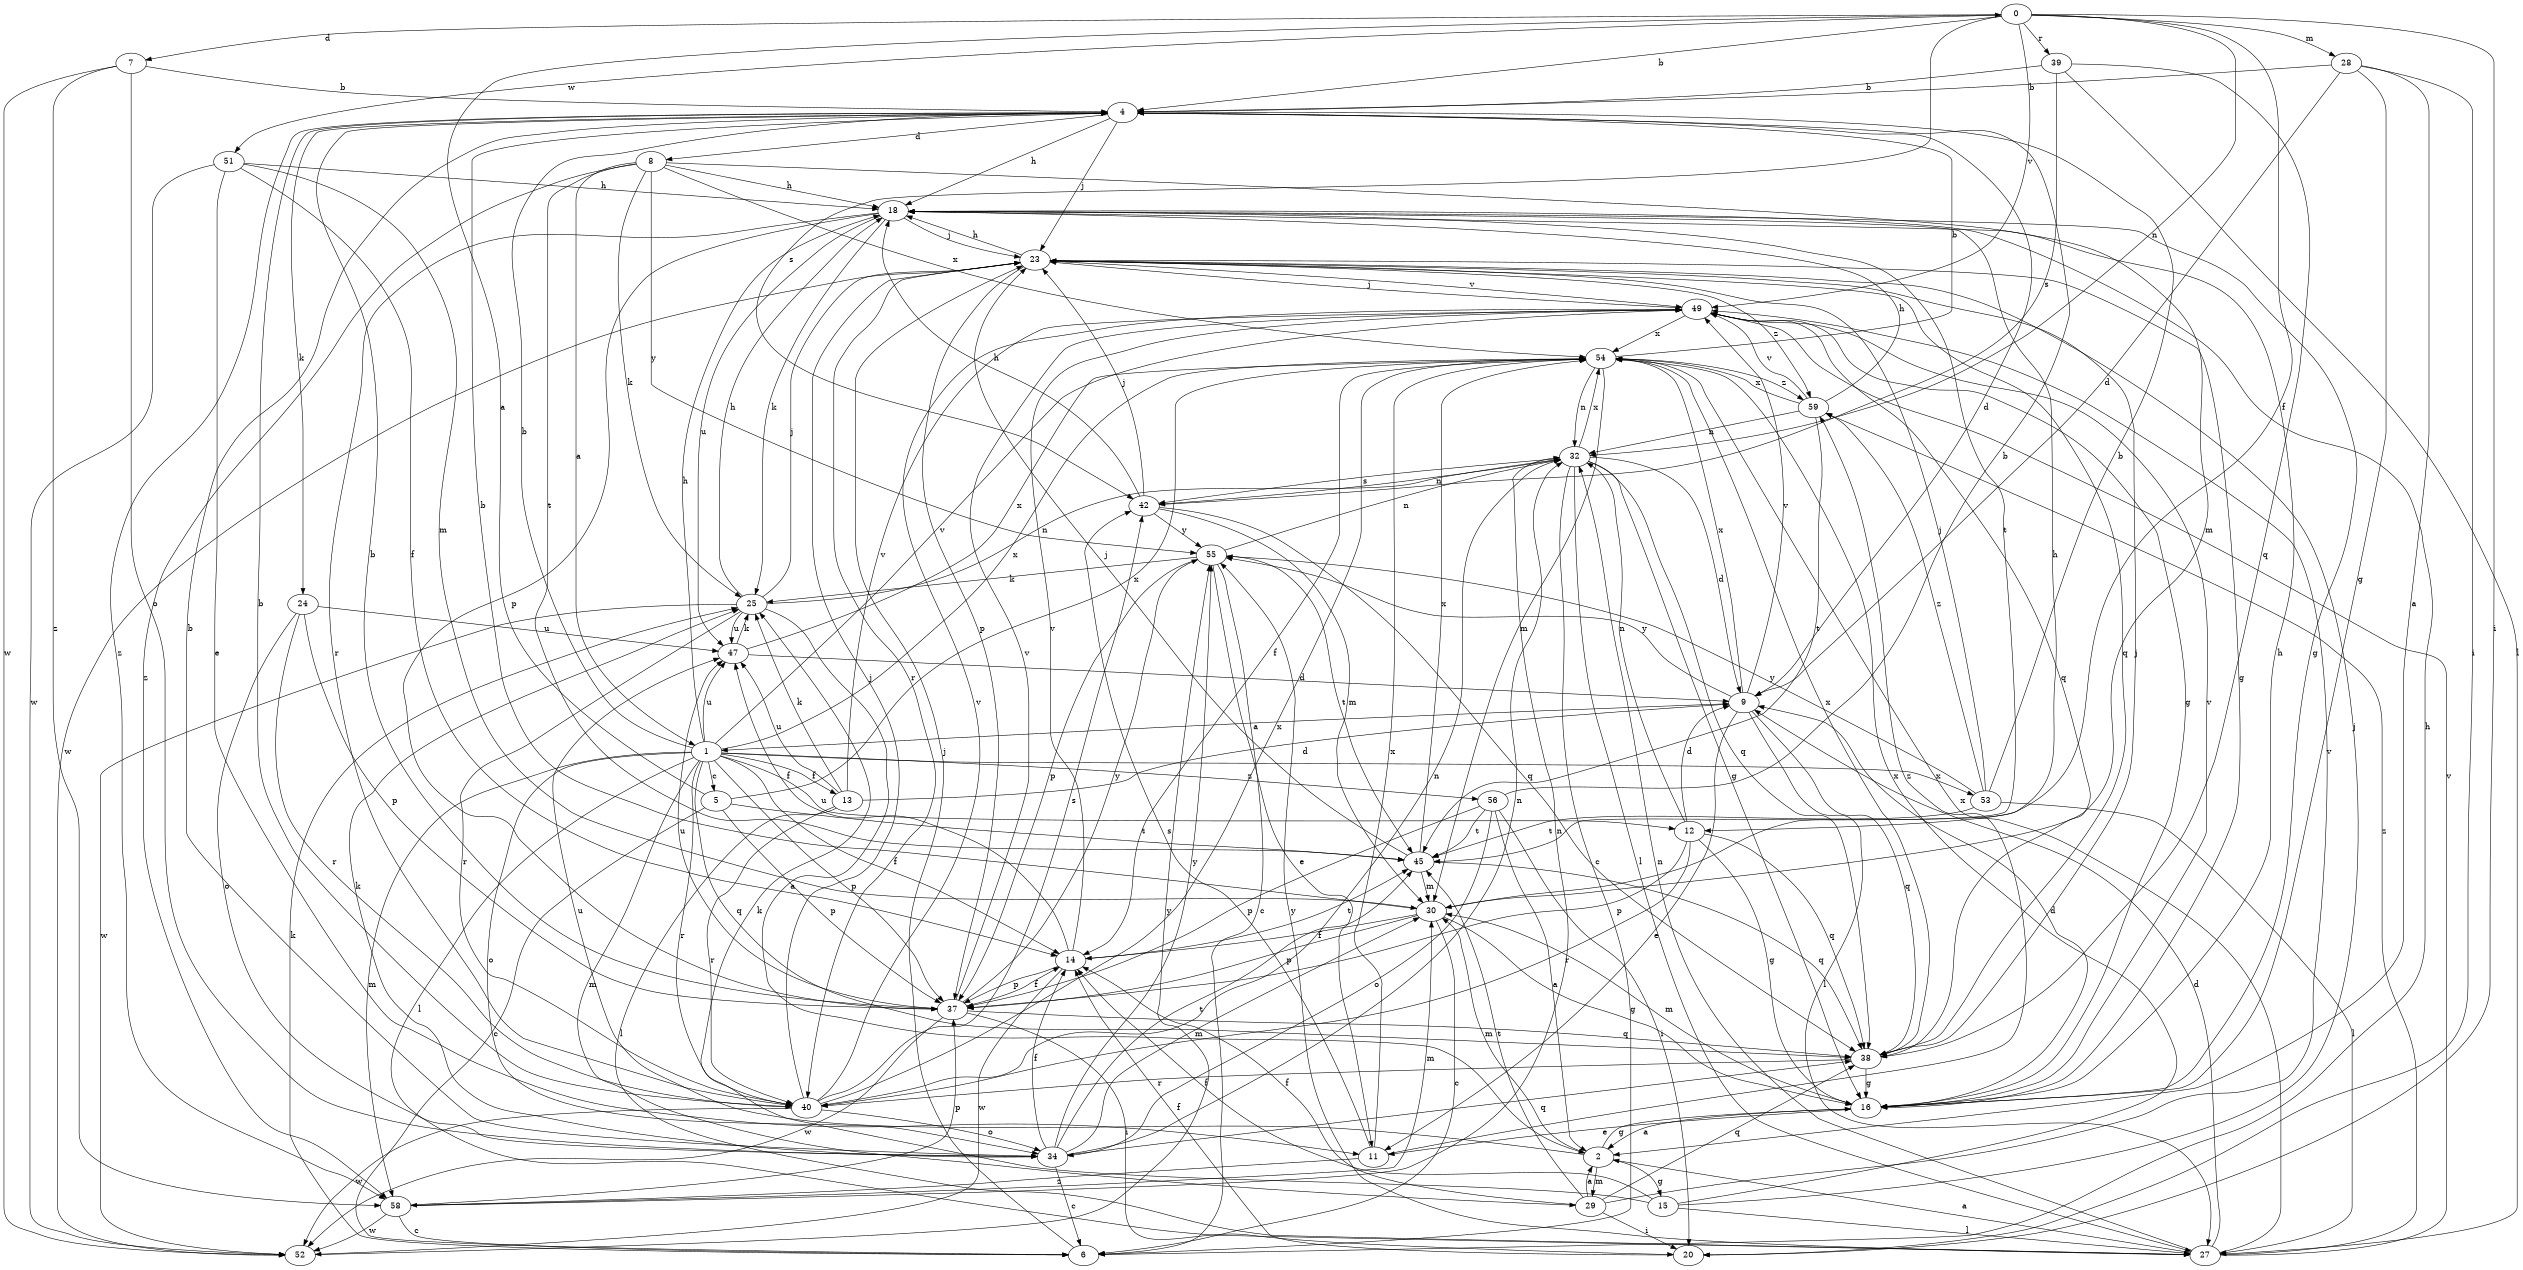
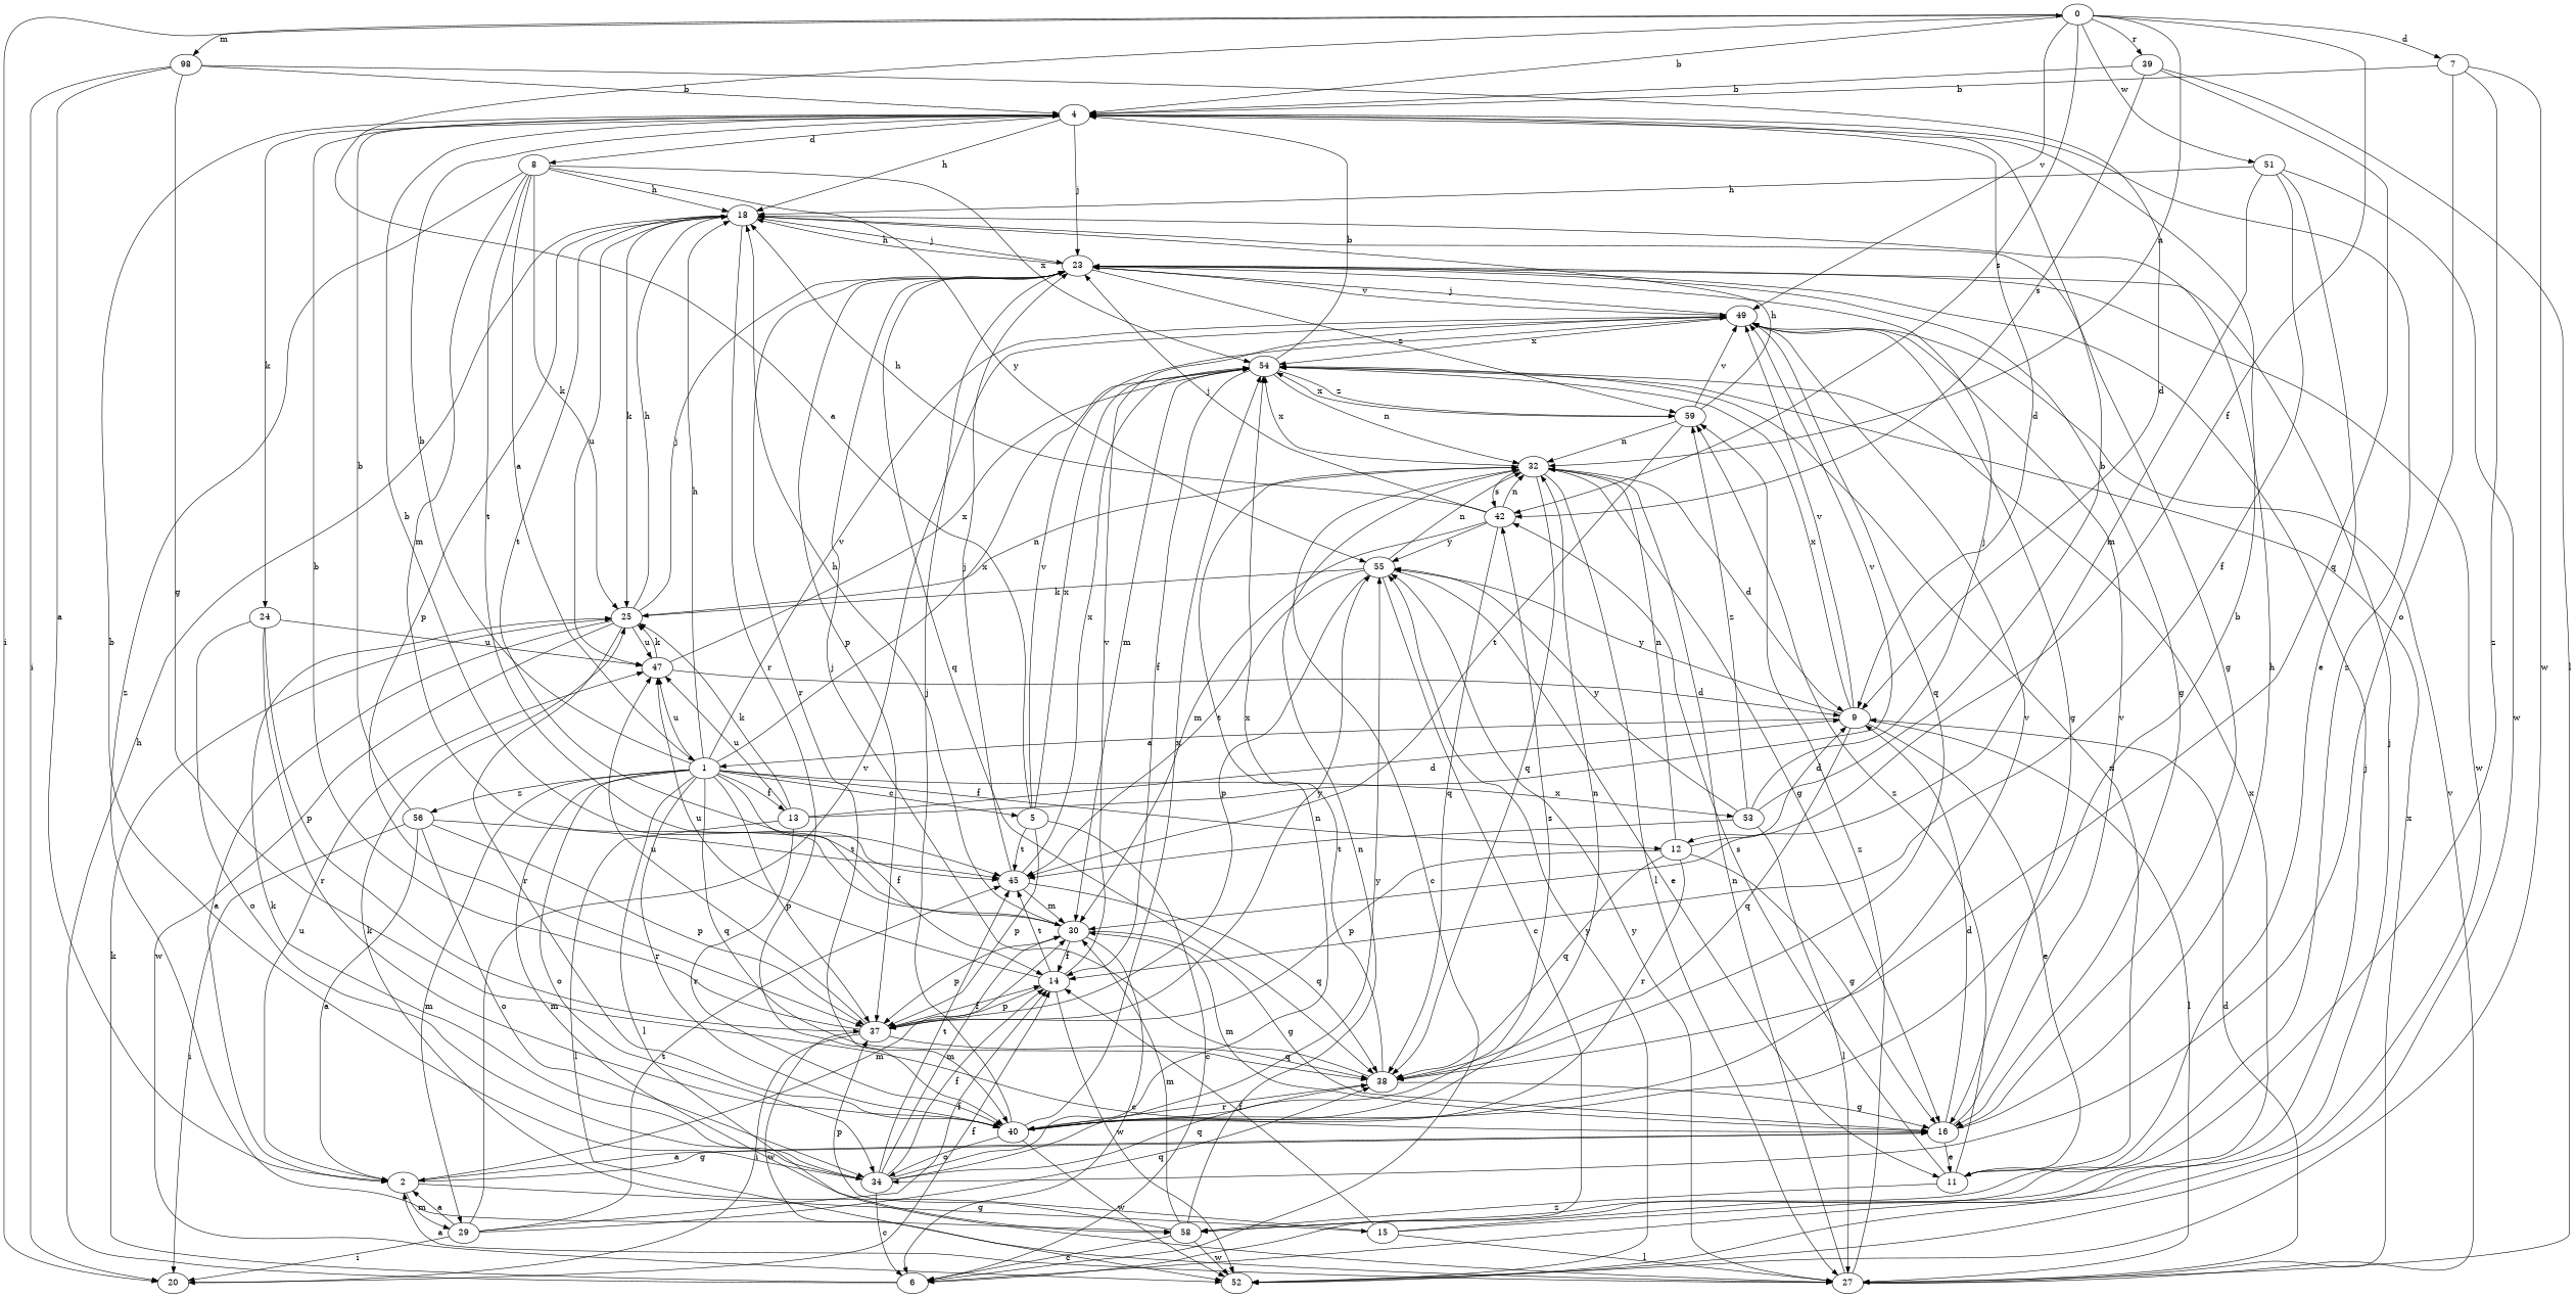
  strict digraph {
    0
    4
    7
    12
    20
-   28
+   28 [label=98]
    32
    39
    42
    49
    51
    18
    8
    9
    23
    24
    58
    34
    52
    37
    38
    40
    16
    14
    2
    27
    54
    6
    30
    55
    11
    1
    5
    13
    29
    47
    53
    56
    45
    25
    59
    15
    0 -> 4 [label=b]
    0 -> 7 [label=d]
    0 -> 12 [label=f]
    0 -> 20 [label=i]
    0 -> 28 [label=m]
    0 -> 32 [label=n]
    0 -> 39 [label=r]
    0 -> 42 [label=s]
    0 -> 49 [label=v]
    0 -> 51 [label=w]
    4 -> 18 [label=h]
    4 -> 8 [label=d]
    4 -> 9 [label=d]
    4 -> 23 [label=j]
    4 -> 24 [label=k]
    4 -> 58 [label=z]
    7 -> 4 [label=b]
    7 -> 58 [label=z]
    7 -> 34 [label=o]
    7 -> 52 [label=w]
    12 -> 32 [label=n]
    12 -> 9 [label=d]
    12 -> 37 [label=p]
    12 -> 38 [label=q]
    12 -> 40 [label=r]
    12 -> 16 [label=g]
    20 -> 14 [label=f]
    28 -> 4 [label=b]
    28 -> 20 [label=i]
    28 -> 9 [label=d]
    28 -> 16 [label=g]
    28 -> 2 [label=a]
    32 -> 42 [label=s]
    32 -> 9 [label=d]
    32 -> 38 [label=q]
    32 -> 16 [label=g]
    32 -> 27 [label=l]
    32 -> 54 [label=x]
    32 -> 6 [label=c]
    39 -> 4 [label=b]
    39 -> 42 [label=s]
    39 -> 38 [label=q]
    39 -> 27 [label=l]
    42 -> 32 [label=n]
    42 -> 18 [label=h]
    42 -> 23 [label=j]
    42 -> 38 [label=q]
    42 -> 30 [label=m]
    42 -> 55 [label=y]
    49 -> 23 [label=j]
    49 -> 38 [label=q]
    49 -> 16 [label=g]
    49 -> 54 [label=x]
    51 -> 18 [label=h]
    51 -> 52 [label=w]
    51 -> 14 [label=f]
    51 -> 30 [label=m]
    51 -> 11 [label=e]
    18 -> 23 [label=j]
    18 -> 37 [label=p]
    18 -> 40 [label=r]
    18 -> 16 [label=g]
    18 -> 47 [label=u]
    18 -> 45 [label=t]
    18 -> 25 [label=k]
    8 -> 18 [label=h]
    8 -> 58 [label=z]
    8 -> 54 [label=x]
    8 -> 30 [label=m]
    8 -> 55 [label=y]
    8 -> 1 [label=a]
    8 -> 45 [label=t]
    8 -> 25 [label=k]
    9 -> 49 [label=v]
    9 -> 38 [label=q]
    9 -> 27 [label=l]
    9 -> 54 [label=x]
    9 -> 55 [label=y]
    9 -> 11 [label=e]
    9 -> 1 [label=a]
    23 -> 49 [label=v]
    23 -> 18 [label=h]
    23 -> 52 [label=w]
    23 -> 37 [label=p]
    23 -> 38 [label=q]
    23 -> 40 [label=r]
    23 -> 16 [label=g]
    23 -> 59 [label=z]
    24 -> 34 [label=o]
    24 -> 37 [label=p]
    24 -> 40 [label=r]
    24 -> 47 [label=u]
    58 -> 32 [label=n]
    58 -> 52 [label=w]
    58 -> 37 [label=p]
    58 -> 6 [label=c]
    58 -> 30 [label=m]
    34 -> 4 [label=b]
    34 -> 32 [label=n]
    34 -> 38 [label=q]
    34 -> 14 [label=f]
    34 -> 6 [label=c]
    34 -> 30 [label=m]
    34 -> 55 [label=y]
    34 -> 45 [label=t]
    34 -> 25 [label=k]
    52 -> 55 [label=y]
    37 -> 4 [label=b]
    37 -> 20 [label=i]
    37 -> 52 [label=w]
    37 -> 38 [label=q]
    37 -> 14 [label=f]
    37 -> 55 [label=y]
    37 -> 47 [label=u]
    38 -> 23 [label=j]
    38 -> 40 [label=r]
    38 -> 16 [label=g]
    38 -> 54 [label=x]
    40 -> 4 [label=b]
    40 -> 32 [label=n]
    40 -> 42 [label=s]
    40 -> 49 [label=v]
    40 -> 23 [label=j]
    40 -> 34 [label=o]
    40 -> 52 [label=w]
    40 -> 54 [label=x]
    16 -> 49 [label=v]
    16 -> 18 [label=h]
    16 -> 9 [label=d]
    16 -> 2 [label=a]
    16 -> 30 [label=m]
    16 -> 11 [label=e]
    14 -> 49 [label=v]
    14 -> 52 [label=w]
    14 -> 37 [label=p]
    14 -> 47 [label=u]
    14 -> 45 [label=t]
    2 -> 16 [label=g]
    2 -> 30 [label=m]
    2 -> 29 [label=m]
    2 -> 47 [label=u]
    2 -> 15 [label=g]
    27 -> 32 [label=n]
    27 -> 49 [label=v]
    27 -> 9 [label=d]
    27 -> 2 [label=a]
    27 -> 54 [label=x]
    27 -> 55 [label=y]
    27 -> 59 [label=z]
    54 -> 4 [label=b]
    54 -> 32 [label=n]
    54 -> 14 [label=f]
    54 -> 30 [label=m]
    54 -> 59 [label=z]
    6 -> 18 [label=h]
    6 -> 23 [label=j]
    6 -> 25 [label=k]
    30 -> 4 [label=b]
    30 -> 18 [label=h]
    30 -> 37 [label=p]
    30 -> 16 [label=g]
    30 -> 14 [label=f]
    30 -> 6 [label=c]
    55 -> 32 [label=n]
    55 -> 37 [label=p]
    55 -> 6 [label=c]
    55 -> 11 [label=e]
    55 -> 45 [label=t]
    55 -> 25 [label=k]
    11 -> 42 [label=s]
    11 -> 58 [label=z]
    11 -> 54 [label=x]
    11 -> 59 [label=z]
    1 -> 4 [label=b]
    1 -> 12 [label=f]
    1 -> 49 [label=v]
    1 -> 18 [label=h]
    1 -> 58 [label=m]
    1 -> 34 [label=o]
    1 -> 37 [label=p]
    1 -> 38 [label=q]
    1 -> 40 [label=r]
    1 -> 14 [label=f]
    1 -> 27 [label=l]
    1 -> 54 [label=x]
    1 -> 5 [label=c]
    1 -> 13 [label=f]
    1 -> 29 [label=m]
    1 -> 47 [label=u]
    1 -> 53 [label=x]
    1 -> 56 [label=z]
    5 -> 0 [label=a]
-   37 -> 49 [label=v]
+   5 -> 49 [label=v]
    5 -> 37 [label=p]
    5 -> 54 [label=x]
    5 -> 6 [label=c]
    5 -> 45 [label=t]
    13 -> 49 [label=v]
    13 -> 9 [label=d]
    13 -> 40 [label=r]
    13 -> 27 [label=l]
    13 -> 47 [label=u]
    13 -> 25 [label=k]
    29 -> 20 [label=i]
    29 -> 49 [label=v]
    29 -> 38 [label=q]
    29 -> 14 [label=f]
    29 -> 2 [label=a]
    29 -> 45 [label=t]
    47 -> 9 [label=d]
    47 -> 54 [label=x]
    47 -> 25 [label=k]
    53 -> 4 [label=b]
    53 -> 23 [label=j]
    53 -> 27 [label=l]
    53 -> 55 [label=y]
    53 -> 45 [label=t]
    53 -> 59 [label=z]
    56 -> 4 [label=b]
    56 -> 20 [label=i]
    56 -> 34 [label=o]
    56 -> 37 [label=p]
    56 -> 2 [label=a]
    56 -> 45 [label=t]
    45 -> 23 [label=j]
    45 -> 38 [label=q]
    45 -> 54 [label=x]
    45 -> 30 [label=m]
    25 -> 32 [label=n]
    25 -> 18 [label=h]
    25 -> 23 [label=j]
    25 -> 52 [label=w]
    25 -> 40 [label=r]
    25 -> 2 [label=a]
    25 -> 47 [label=u]
    59 -> 32 [label=n]
    59 -> 49 [label=v]
    59 -> 18 [label=h]
    59 -> 54 [label=x]
    59 -> 45 [label=t]
    15 -> 23 [label=j]
    15 -> 14 [label=f]
    15 -> 27 [label=l]
    15 -> 54 [label=x]
    15 -> 25 [label=k]
  }
